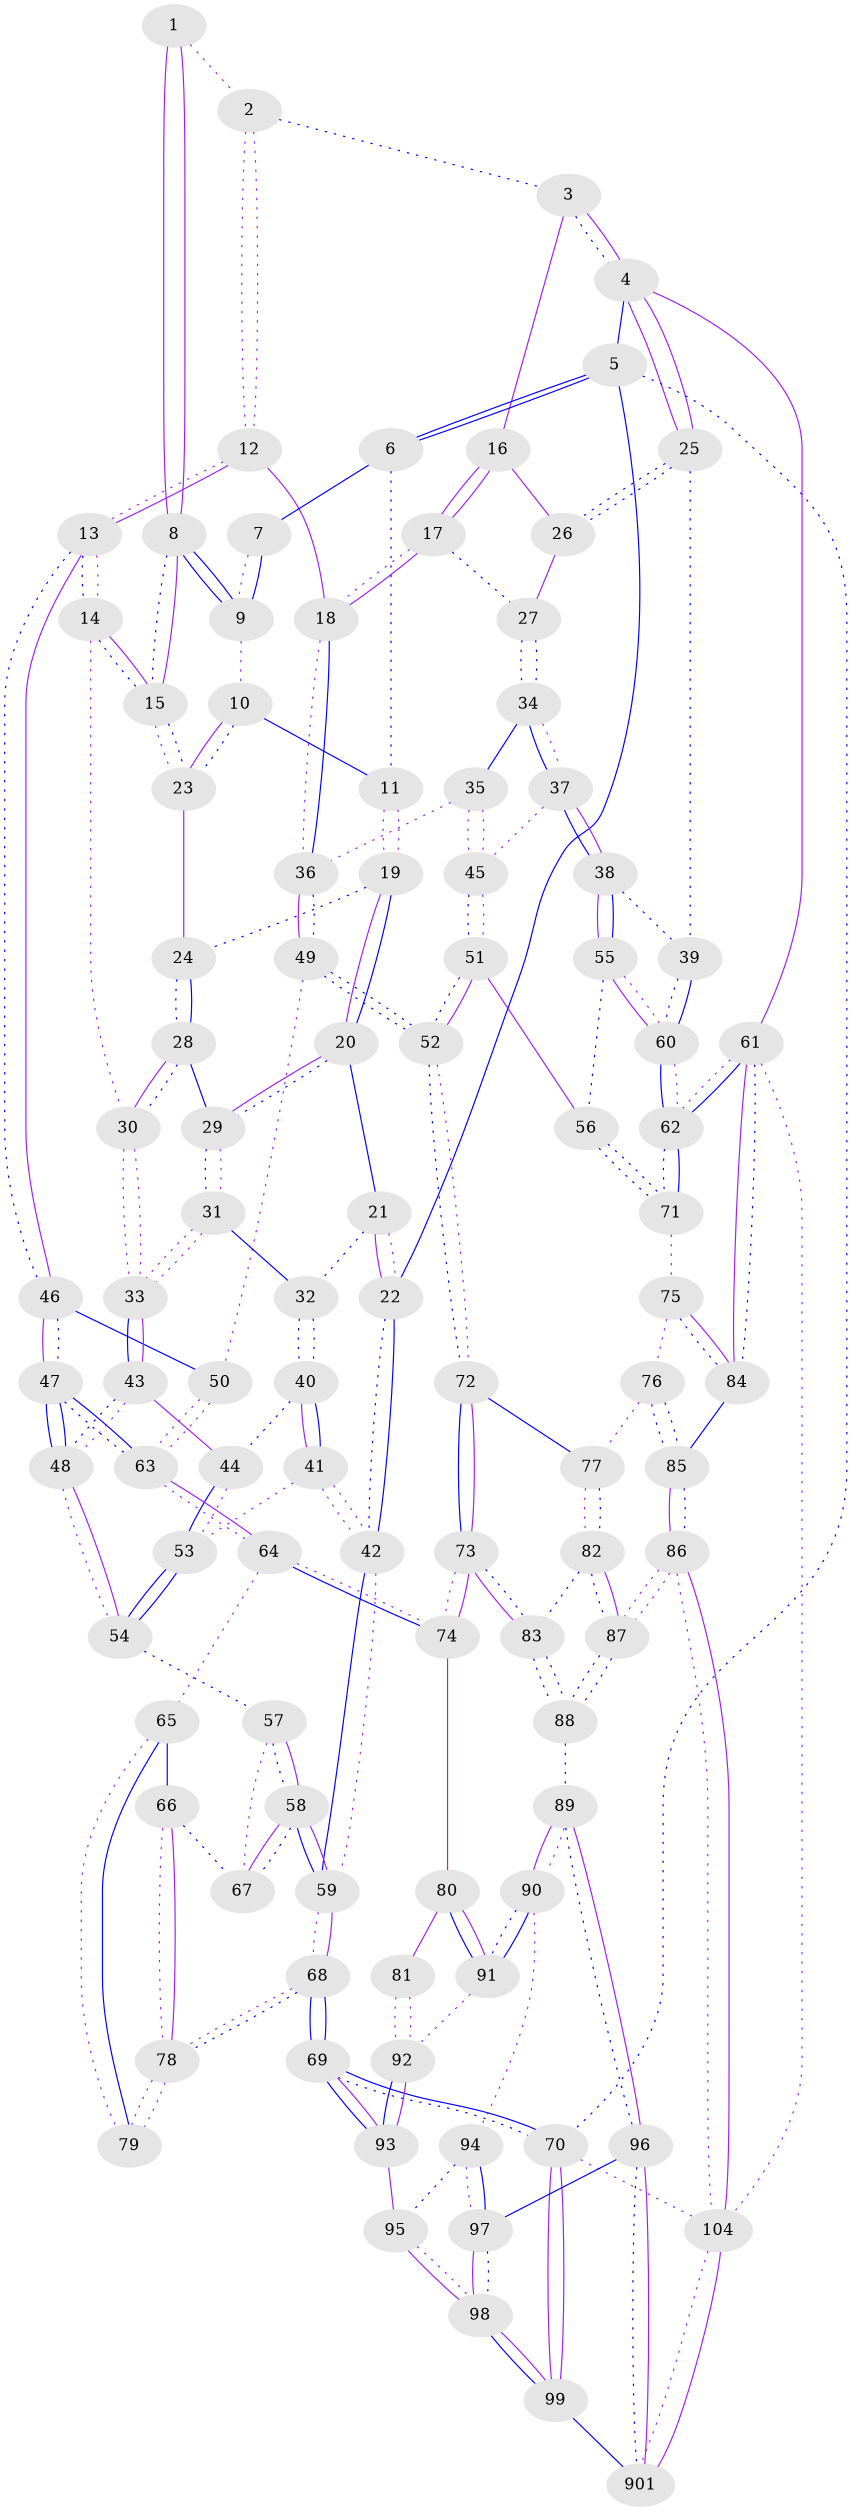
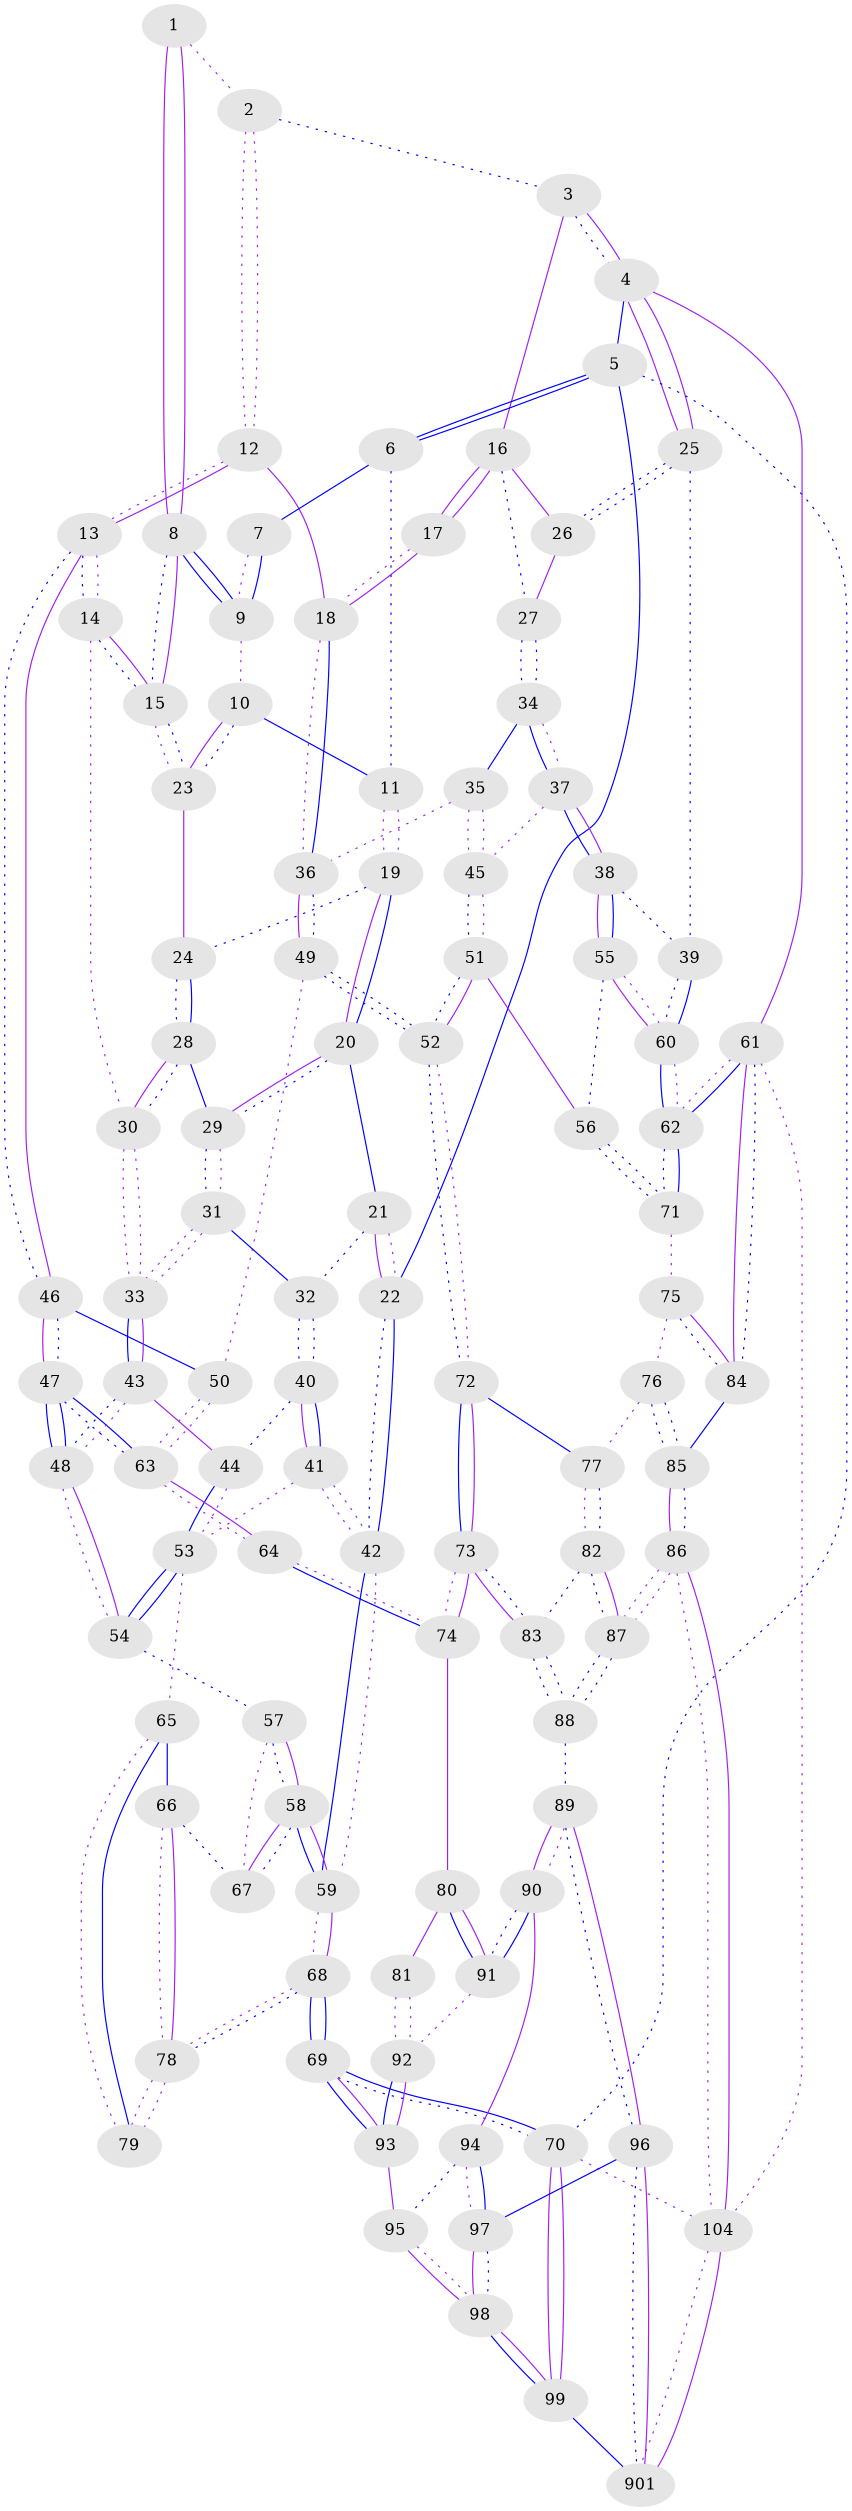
  graph {
    node [color=gray90 style=filled]
    edge [color=purple style=dotted]
    1
    2
    8
    3
    12
    9
    15
    4
    16
    13
    18
    5
    25
    61
    17
    26
    6
    22
    70
    39
    62
    84
    n23 [label=104]
    7
    11
    42
    99
    19
    10
    23
    24
    20
    14
    46
    36
    30
    47
    50
    33
    27
    34
    49
    21
    29
    28
    32
    31
    40
    59
    60
    35
    37
    43
    41
    44
    48
    45
    38
    51
    52
    55
    56
    53
    54
    68
    63
    64
    57
    72
    71
    73
    77
    58
    67
    75
    78
    69
    85
    n79 [label=901]
    65
    74
    66
    79
    80
    93
    95
    76
    83
    82
    88
    81
    91
    86
    87
    92
    89
    90
    96
    94
    97
    98
    1 -- 2
    1 -- 8 [style=solid]
    1 -- 8 [style=solid]
    2 -- 3 [color=blue]
    2 -- 12
    2 -- 12
    8 -- 9 [color=blue style=solid]
    8 -- 9 [color=blue style=solid]
    8 -- 15 [color=blue]
    8 -- 15 [style=solid]
    3 -- 4 [color=blue]
    3 -- 4 [style=solid]
    3 -- 16 [style=solid]
    12 -- 13
    12 -- 13 [style=solid]
    12 -- 18 [style=solid]
    9 -- 10
    15 -- 23
    15 -- 23 [color=blue]
    4 -- 5 [color=blue style=solid]
    4 -- 25 [style=solid]
    4 -- 25 [style=solid]
    4 -- 61 [style=solid]
    16 -- 17 [style=solid]
    16 -- 17 [style=solid]
    16 -- 26 [style=solid]
    13 -- 14 [color=blue]
    13 -- 14
    13 -- 46 [color=blue]
    13 -- 46 [style=solid]
    18 -- 36
    18 -- 36 [color=blue style=solid]
    5 -- 6 [color=blue style=solid]
    5 -- 6 [color=blue style=solid]
    5 -- 22 [color=blue style=solid]
    5 -- 70 [color=blue]
    25 -- 26 [color=blue]
    25 -- 26 [color=blue]
    25 -- 39 [color=blue]
    61 -- 62
    61 -- 62 [color=blue style=solid]
    61 -- 84 [style=solid]
    61 -- 84 [color=blue]
    61 -- n23
    17 -- 18
    17 -- 18 [style=solid]
-   17 -- 27 [color=blue]
+   16 -- 27 [color=blue]
    26 -- 27 [style=solid]
    6 -- 7 [color=blue style=solid]
    6 -- 11 [color=blue]
    22 -- 42 [color=blue]
    22 -- 42 [color=blue style=solid]
    70 -- n23
    70 -- 99 [style=solid]
    70 -- 99 [style=solid]
    39 -- 60 [color=blue]
    39 -- 60 [color=blue style=solid]
    62 -- 71 [color=blue]
    62 -- 71 [color=blue style=solid]
    84 -- 85 [color=blue style=solid]
    n23 -- n79
    n23 -- n79 [style=solid]
    7 -- 9
    7 -- 9 [color=blue style=solid]
    11 -- 19
    11 -- 19
    42 -- 59 [color=blue style=solid]
    42 -- 59
    99 -- n79 [color=blue style=solid]
    19 -- 24 [color=blue]
    19 -- 20 [style=solid]
    19 -- 20 [color=blue style=solid]
    10 -- 11 [color=blue style=solid]
    10 -- 23 [style=solid]
    10 -- 23 [color=blue]
    23 -- 24 [style=solid]
    24 -- 28 [color=blue]
    24 -- 28 [color=blue style=solid]
    20 -- 21 [color=blue style=solid]
    20 -- 29 [style=solid]
    20 -- 29 [color=blue]
    14 -- 15 [color=blue]
    14 -- 15 [style=solid]
    14 -- 30
    46 -- 47 [style=solid]
    46 -- 47 [color=blue]
    46 -- 50 [color=blue style=solid]
    36 -- 49 [style=solid]
    36 -- 49 [color=blue]
    30 -- 33
    30 -- 33
    47 -- 48 [color=blue style=solid]
    47 -- 48 [color=blue style=solid]
    47 -- 63 [color=blue]
    47 -- 63 [color=blue style=solid]
    50 -- 63
    50 -- 63
    33 -- 43 [color=blue style=solid]
    33 -- 43 [style=solid]
    27 -- 34 [color=blue]
    27 -- 34 [color=blue]
    34 -- 35 [color=blue style=solid]
    34 -- 37 [color=blue style=solid]
    34 -- 37
    49 -- 50
    49 -- 52 [color=blue]
    49 -- 52 [color=blue]
    21 -- 22 [style=solid]
    21 -- 22
    21 -- 32 [color=blue]
    29 -- 31 [color=blue]
    29 -- 31
    28 -- 30 [style=solid]
    28 -- 30 [color=blue]
    28 -- 29 [color=blue style=solid]
    32 -- 40 [color=blue]
    32 -- 40 [color=blue]
    31 -- 33
    31 -- 33
    31 -- 32 [color=blue style=solid]
    40 -- 41 [style=solid]
    40 -- 41 [color=blue style=solid]
    40 -- 44 [color=blue]
    59 -- 68
    59 -- 68 [style=solid]
    60 -- 62 [color=blue style=solid]
    60 -- 62
    35 -- 36
    35 -- 45
    35 -- 45
    37 -- 45
    37 -- 38 [color=blue style=solid]
    37 -- 38 [style=solid]
    43 -- 44 [style=solid]
    43 -- 48 [color=blue]
    43 -- 48
    41 -- 42
    41 -- 42
    41 -- 53
    44 -- 53 [color=blue style=solid]
    44 -- 53
    48 -- 54
    48 -- 54 [style=solid]
    45 -- 51 [color=blue]
    45 -- 51
    38 -- 39 [color=blue]
    38 -- 55 [style=solid]
    38 -- 55 [color=blue style=solid]
    51 -- 52 [color=blue]
    51 -- 52 [style=solid]
    51 -- 56 [style=solid]
    52 -- 72 [color=blue]
    52 -- 72
    55 -- 60 [style=solid]
    55 -- 60
    55 -- 56 [color=blue]
    56 -- 71 [color=blue]
    56 -- 71 [color=blue]
    53 -- 54 [color=blue style=solid]
    53 -- 54 [color=blue style=solid]
    54 -- 57 [color=blue]
    68 -- 78
    68 -- 78 [color=blue]
    68 -- 69 [color=blue style=solid]
    68 -- 69 [color=blue style=solid]
    63 -- 64
    63 -- 64 [style=solid]
-   64 -- 65
+   53 -- 65
    64 -- 74 [color=blue style=solid]
    64 -- 74
    57 -- 58 [color=blue]
    57 -- 58 [style=solid]
    57 -- 67
    72 -- 73 [color=blue style=solid]
    72 -- 73 [style=solid]
    72 -- 77 [color=blue style=solid]
    71 -- 75
    73 -- 74
    73 -- 74 [style=solid]
    73 -- 83 [style=solid]
    73 -- 83 [color=blue]
    77 -- 82
    77 -- 82 [color=blue]
    58 -- 59 [color=blue style=solid]
    58 -- 59 [style=solid]
    58 -- 67 [style=solid]
    58 -- 67 [color=blue]
    75 -- 84 [color=blue]
    75 -- 84 [style=solid]
    75 -- 76
    78 -- 79
    78 -- 79
    69 -- 70 [color=blue]
    69 -- 70 [color=blue style=solid]
    69 -- 93 [color=blue style=solid]
    69 -- 93 [style=solid]
    85 -- 86 [style=solid]
    85 -- 86 [color=blue]
    65 -- 66 [color=blue style=solid]
    65 -- 79
    65 -- 79 [color=blue style=solid]
    74 -- 80 [style=solid]
    66 -- 67 [color=blue]
    66 -- 78
    66 -- 78 [style=solid]
    80 -- 81 [style=solid]
    80 -- 91 [color=blue style=solid]
    80 -- 91 [style=solid]
    93 -- 95 [style=solid]
    95 -- 98 [style=solid]
    95 -- 98
    76 -- 77
    76 -- 85 [color=blue]
    76 -- 85 [color=blue]
    83 -- 88 [color=blue]
    83 -- 88 [color=blue]
    82 -- 83 [color=blue]
    82 -- 87 [color=blue]
    82 -- 87 [style=solid]
    88 -- 89 [color=blue]
    81 -- 92
    81 -- 92
    91 -- 92
    86 -- n23
    86 -- n23 [style=solid]
    86 -- 87
    86 -- 87
    87 -- 88 [color=blue]
    87 -- 88 [color=blue]
    92 -- 93 [color=blue style=solid]
    92 -- 93 [style=solid]
    89 -- 90 [style=solid]
    89 -- 90
    89 -- 96 [color=blue]
    89 -- 96 [style=solid]
    90 -- 91 [color=blue]
    90 -- 91 [color=blue style=solid]
-   90 -- 94
+   90 -- 94 [style=solid]
    96 -- n79 [color=blue]
    96 -- n79 [style=solid]
    96 -- 97 [color=blue style=solid]
    94 -- 95 [color=blue]
    94 -- 97
    94 -- 97 [color=blue style=solid]
    97 -- 98 [style=solid]
    97 -- 98 [color=blue]
    98 -- 99 [color=blue style=solid]
    98 -- 99 [style=solid]
  }
